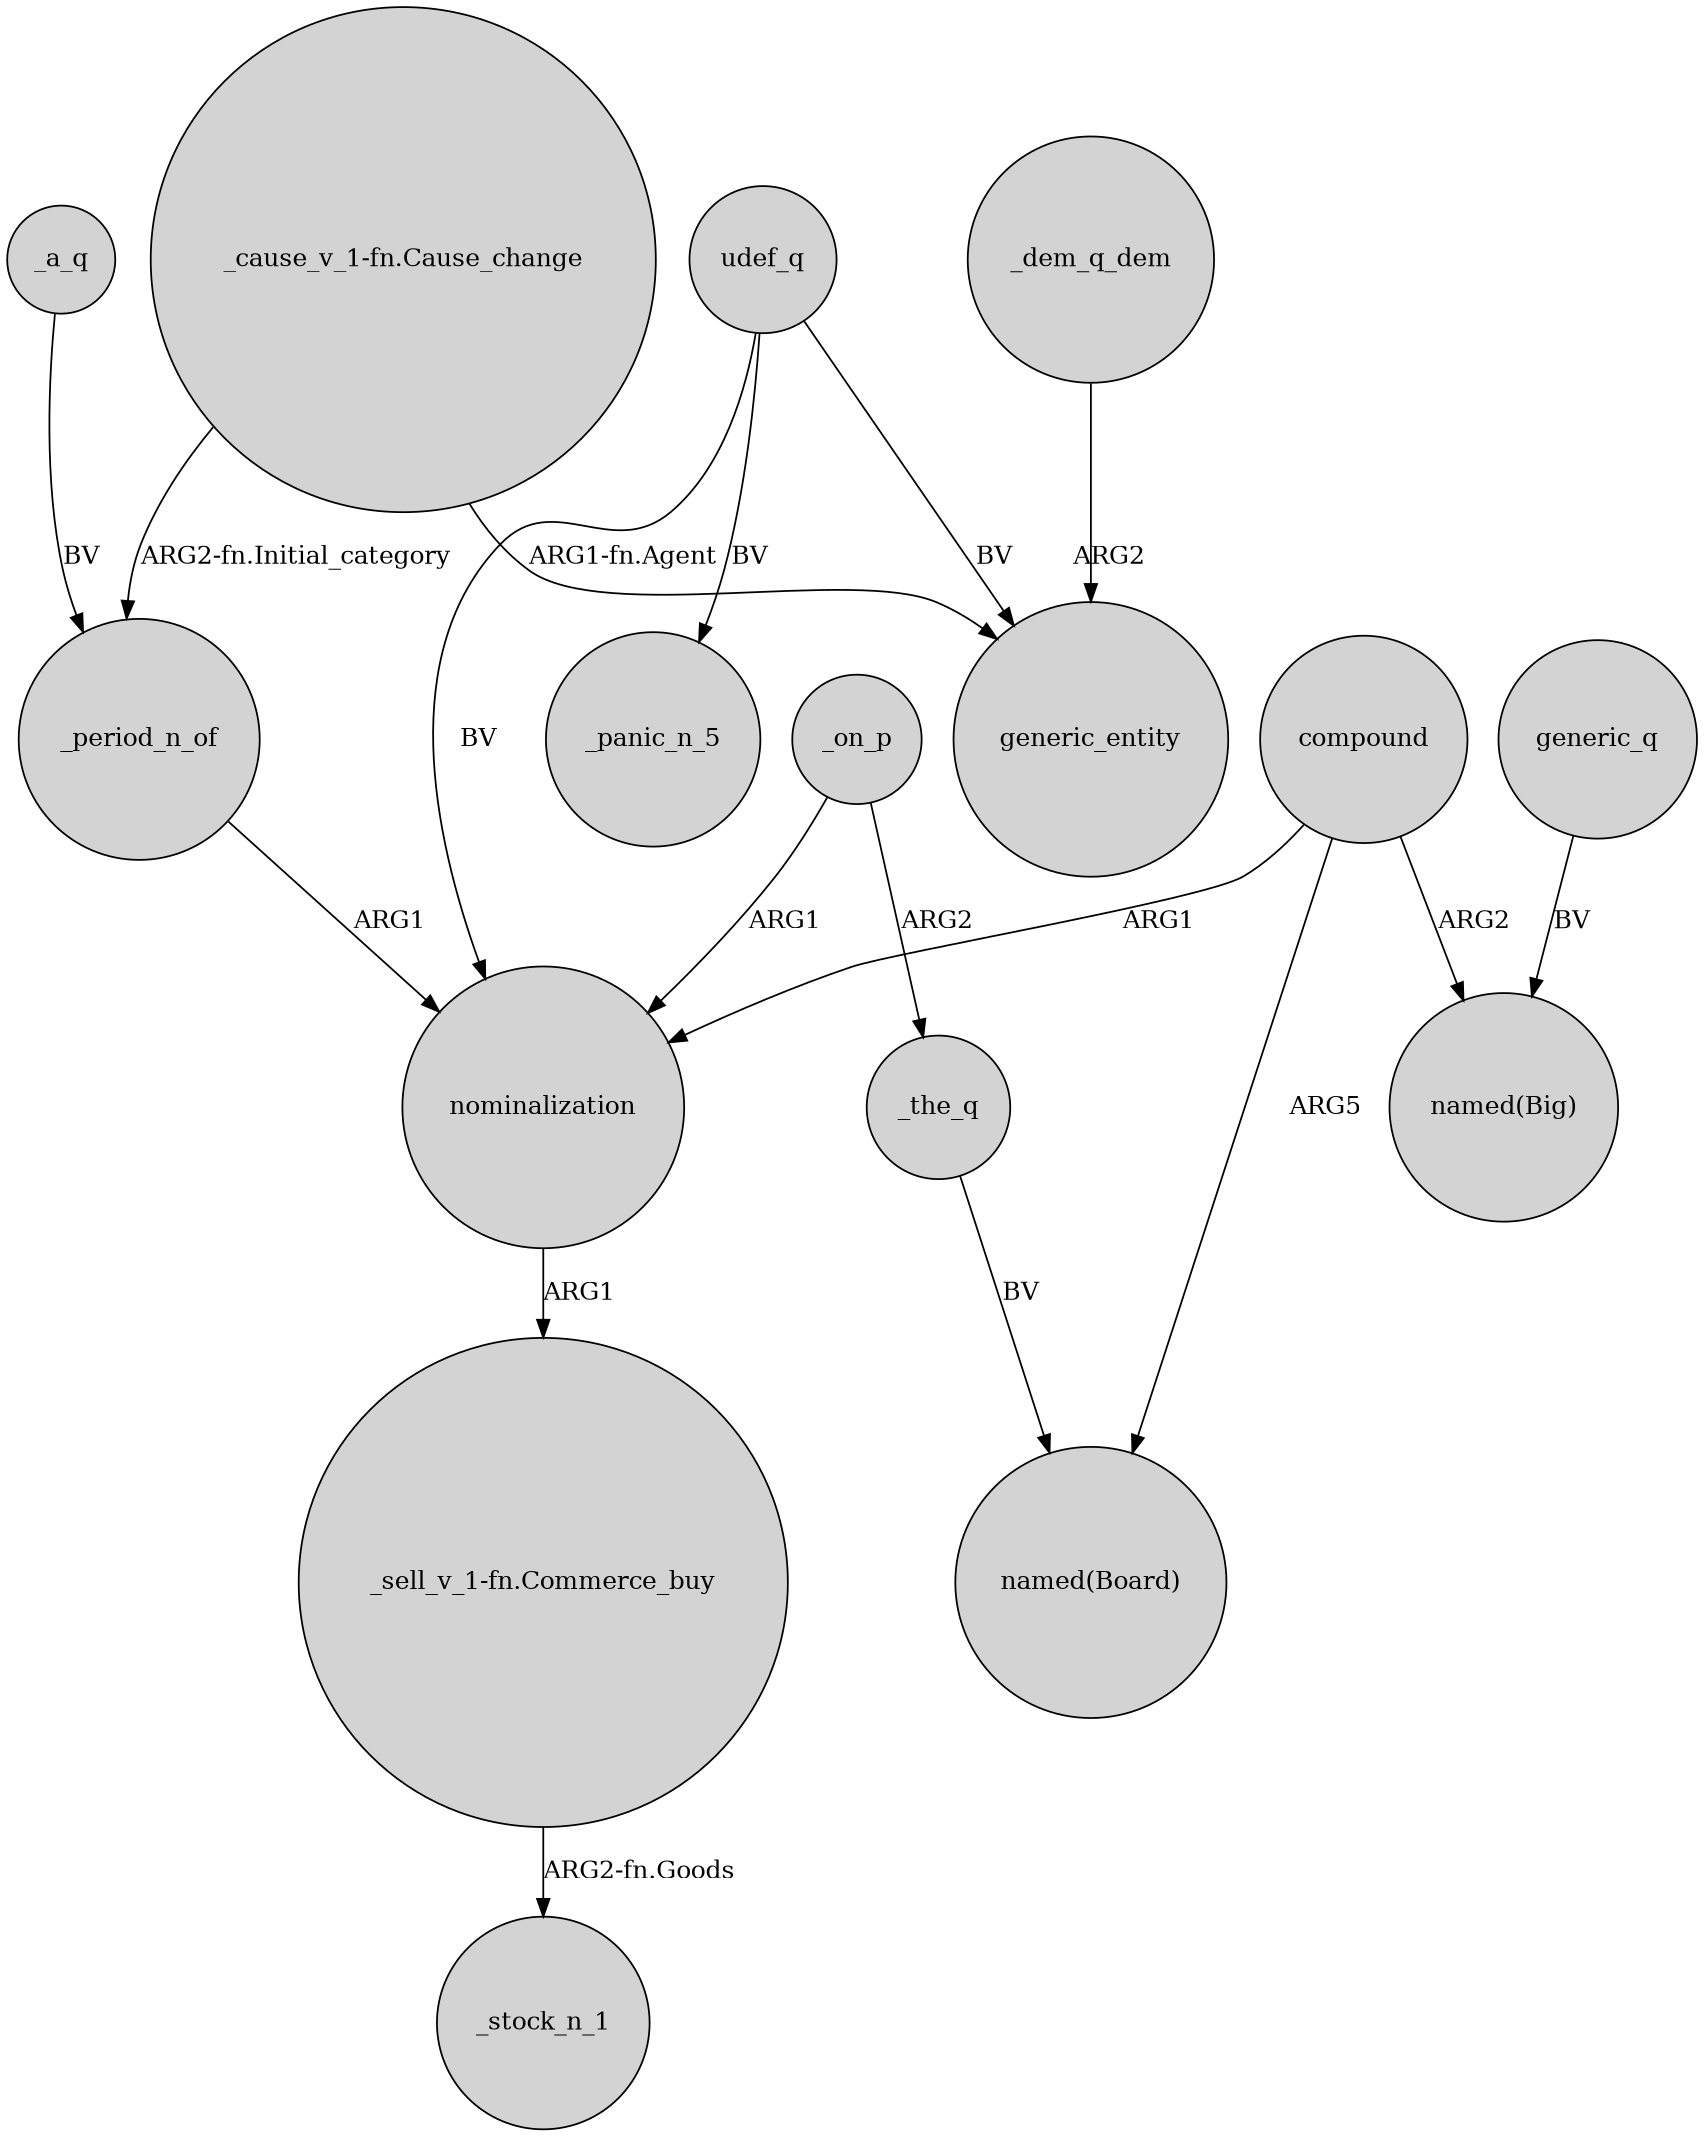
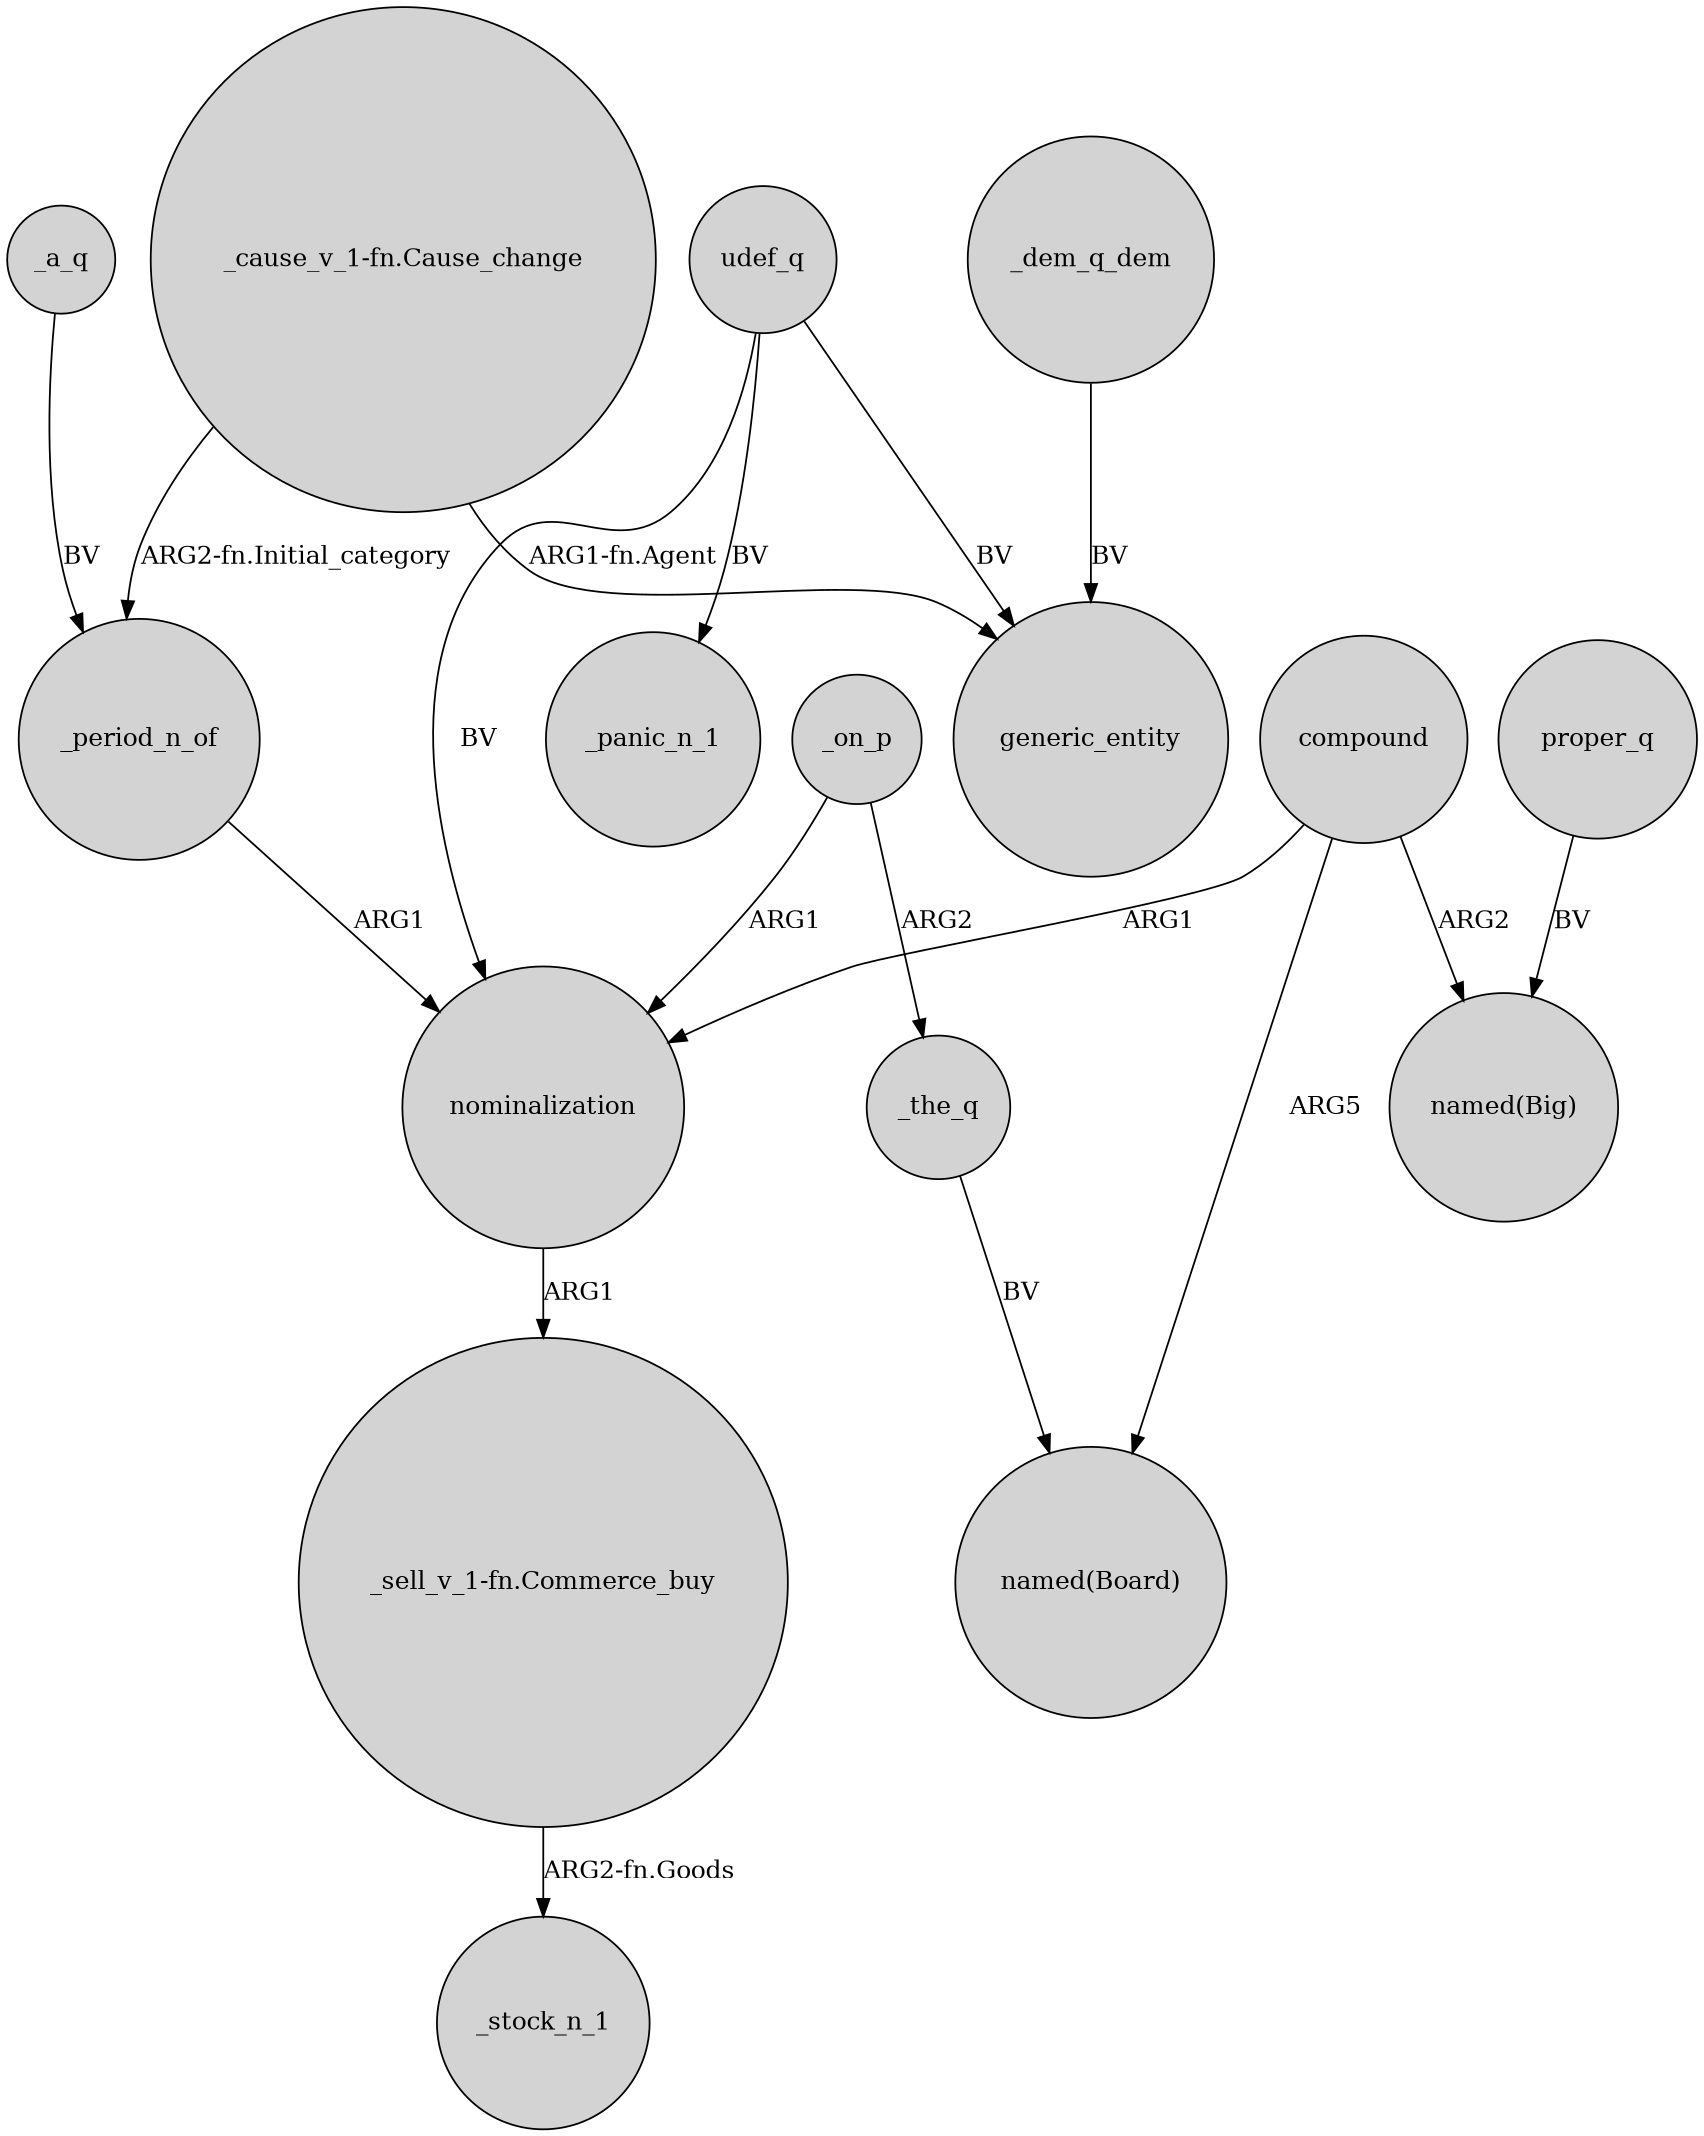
  digraph {
    node [shape=circle style=filled]
    _on_p
    nominalization
    _the_q
    "_sell_v_1-fn.Commerce_buy"
    _stock_n_1
    "named(Board)"
    udef_q
-   _panic_n_1 [label=_panic_n_5]
+   _panic_n_1
    generic_entity
    compound
    "named(Big)"
    "_cause_v_1-fn.Cause_change"
    _period_n_of
    _a_q
-   proper_q [label=generic_q]
+   proper_q
    n16 [label=_dem_q_dem]
    _on_p -> nominalization [label=ARG1]
    _on_p -> _the_q [label=ARG2]
    nominalization -> "_sell_v_1-fn.Commerce_buy" [label=ARG1]
    _the_q -> "named(Board)" [label=BV]
    "_sell_v_1-fn.Commerce_buy" -> _stock_n_1 [label="ARG2-fn.Goods"]
    udef_q -> nominalization [label=BV]
    udef_q -> _panic_n_1 [label=BV]
    udef_q -> generic_entity [label=BV]
    compound -> nominalization [label=ARG1]
    compound -> "named(Board)" [label=ARG5]
    compound -> "named(Big)" [label=ARG2]
    "_cause_v_1-fn.Cause_change" -> generic_entity [label="ARG1-fn.Agent"]
    "_cause_v_1-fn.Cause_change" -> _period_n_of [label="ARG2-fn.Initial_category"]
    _period_n_of -> nominalization [label=ARG1]
    _a_q -> _period_n_of [label=BV]
    proper_q -> "named(Big)" [label=BV]
-   n16 -> generic_entity [label=ARG2]
+   n16 -> generic_entity [label=BV]
  }
